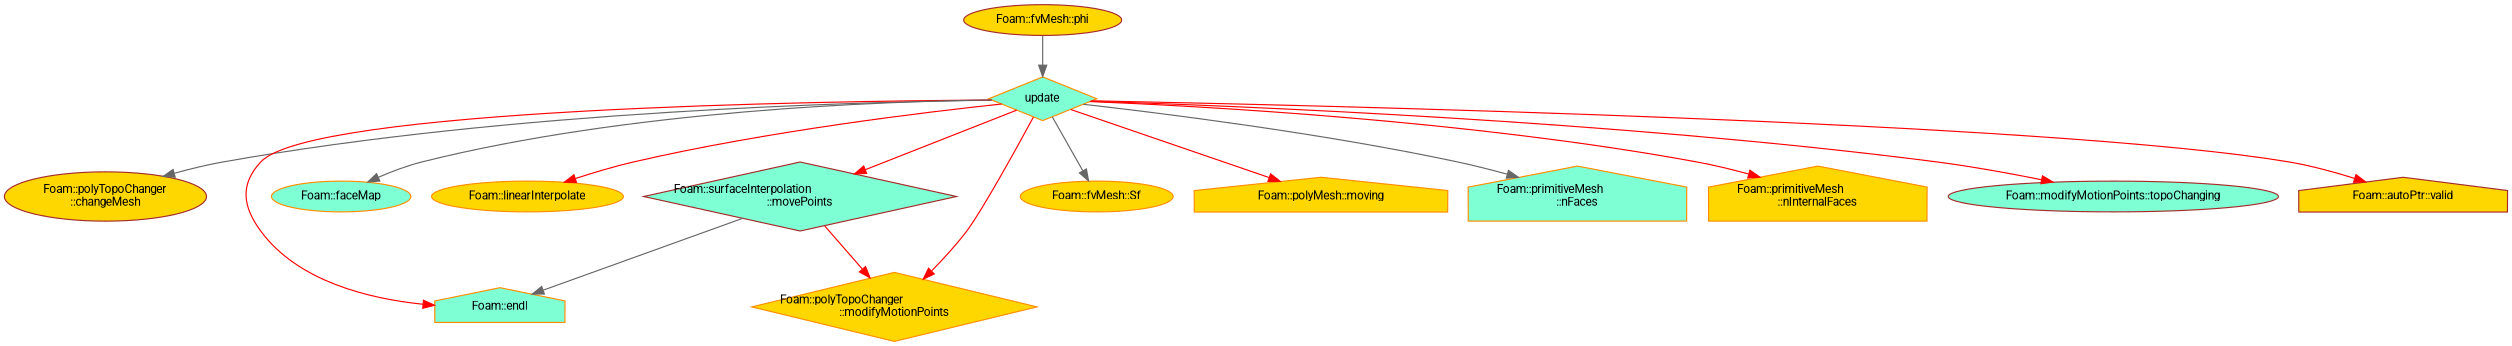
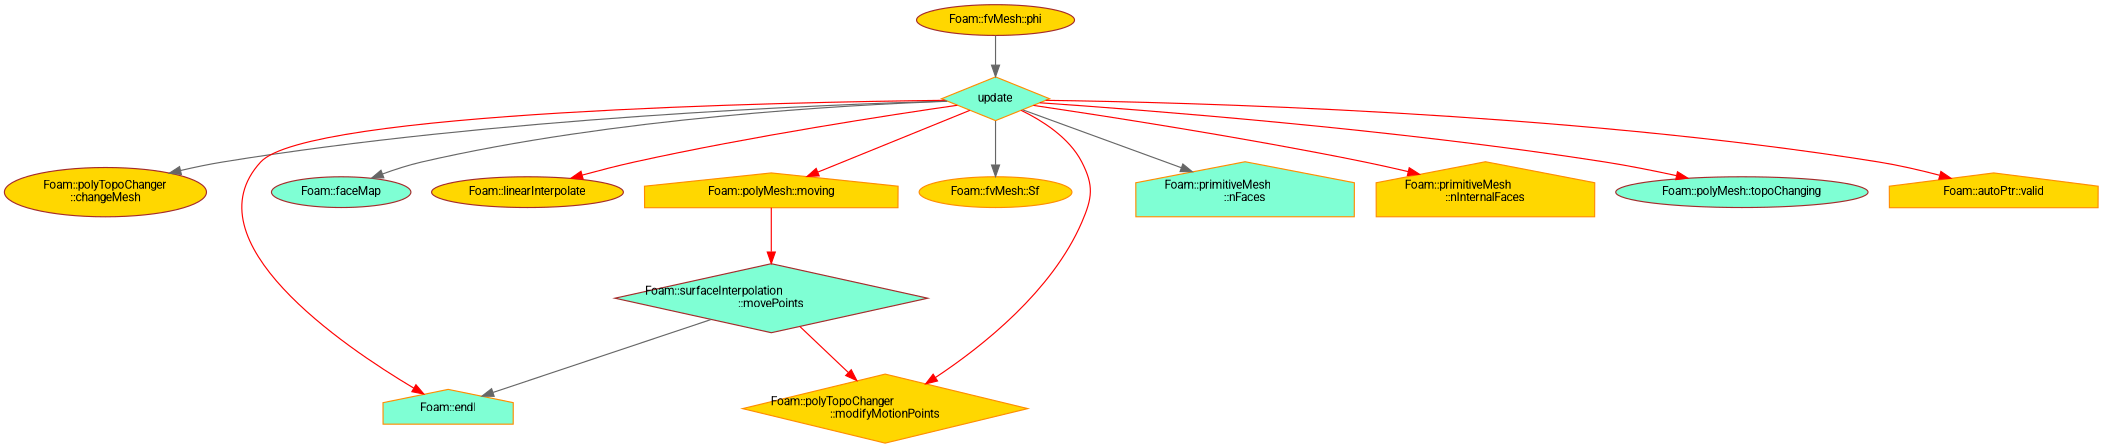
  digraph {
    fontname=Roboto
    rankdir=TB
    node [color=darkorange fillcolor=gold fontname=Roboto fontsize=10 shape=ellipse style=filled]
    edge [color=red fontname=Roboto fontsize=10 labelfontname=Helvetica labelfontsize=10 style=solid]
    n1 [fillcolor=aquamarine fontcolor=black height=0.2 label=update shape=diamond width=0.4]
    n2 [color=brown height=0.2 label="Foam::polyTopoChanger\l::changeMesh" width=0.4]
    n3 [fillcolor=aquamarine height=0.2 label="Foam::endl" shape=house width=0.4]
-   n4 [fillcolor=aquamarine height=0.2 label="Foam::faceMap" width=0.4]
-   n5 [height=0.2 label="Foam::linearInterpolate" width=0.4]
+   n4 [color=brown fillcolor=aquamarine height=0.2 label="Foam::faceMap" width=0.4]
+   n5 [color=brown height=0.2 label="Foam::linearInterpolate" width=0.4]
    n6 [height=0.2 label="Foam::polyTopoChanger\l::modifyMotionPoints" shape=diamond width=0.4]
    n7 [color=brown fillcolor=aquamarine height=0.2 label="Foam::surfaceInterpolation\l::movePoints" shape=diamond width=0.4]
    n8 [height=0.2 label="Foam::fvMesh::Sf" width=0.4]
    n9 [height=0.2 label="Foam::polyMesh::moving" shape=house width=0.4]
    n10 [fillcolor=aquamarine height=0.2 label="Foam::primitiveMesh\l::nFaces" shape=house width=0.4]
    n11 [height=0.2 label="Foam::primitiveMesh\l::nInternalFaces" shape=house width=0.4]
-   n12 [color=brown fillcolor=aquamarine height=0.2 label="Foam::modifyMotionPoints::topoChanging" width=0.4]
-   n13 [color=brown height=0.2 label="Foam::autoPtr::valid" shape=house width=0.4]
+   n12 [color=brown fillcolor=aquamarine height=0.2 label="Foam::polyMesh::topoChanging" width=0.4]
+   n13 [height=0.2 label="Foam::autoPtr::valid" shape=house width=0.4]
    n14 [color=brown height=0.2 label="Foam::fvMesh::phi" width=0.4]
    n1 -> n2 [color=gray40]
    n1 -> n3
    n1 -> n4 [color=gray40]
    n1 -> n5
    n1 -> n6
-   n1 -> n7
+   n9 -> n7
    n1 -> n8 [color=gray40]
    n1 -> n9
    n1 -> n10 [color=gray40]
    n1 -> n11
    n1 -> n12
    n1 -> n13
    n7 -> n3 [color=gray40]
    n7 -> n6
    n14 -> n1 [color=gray40]
  }
